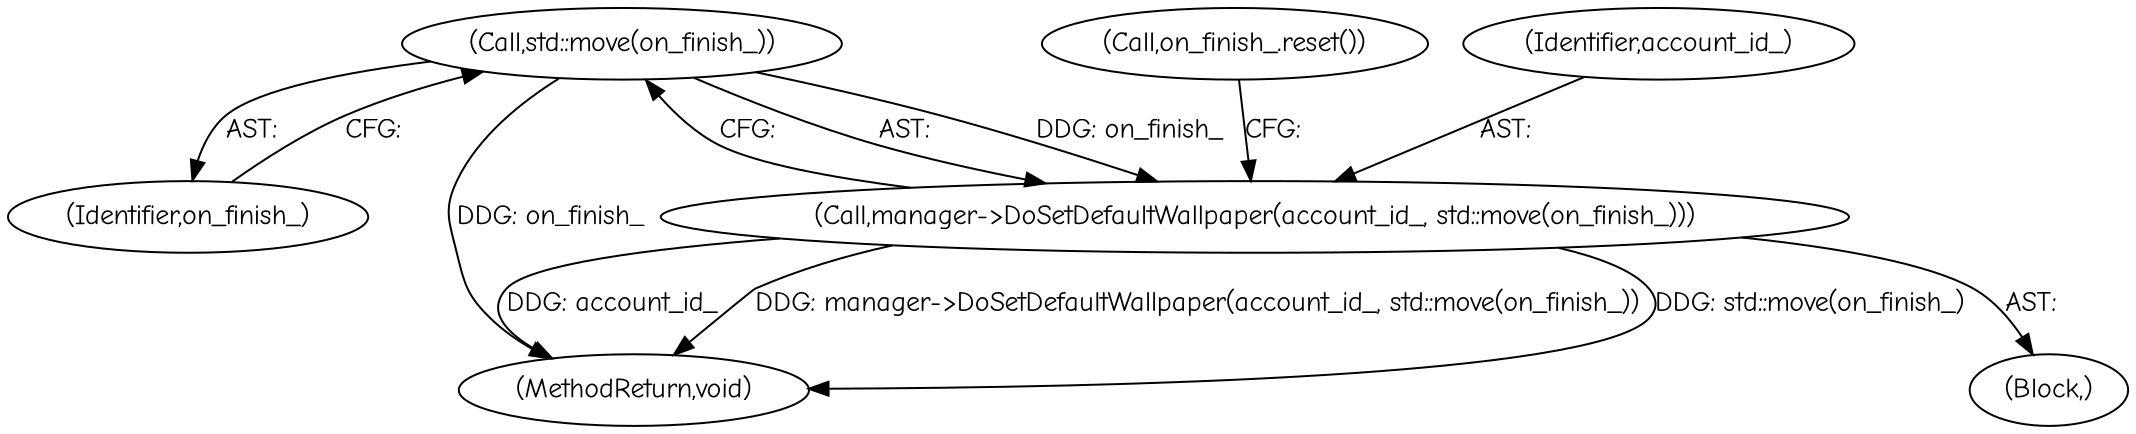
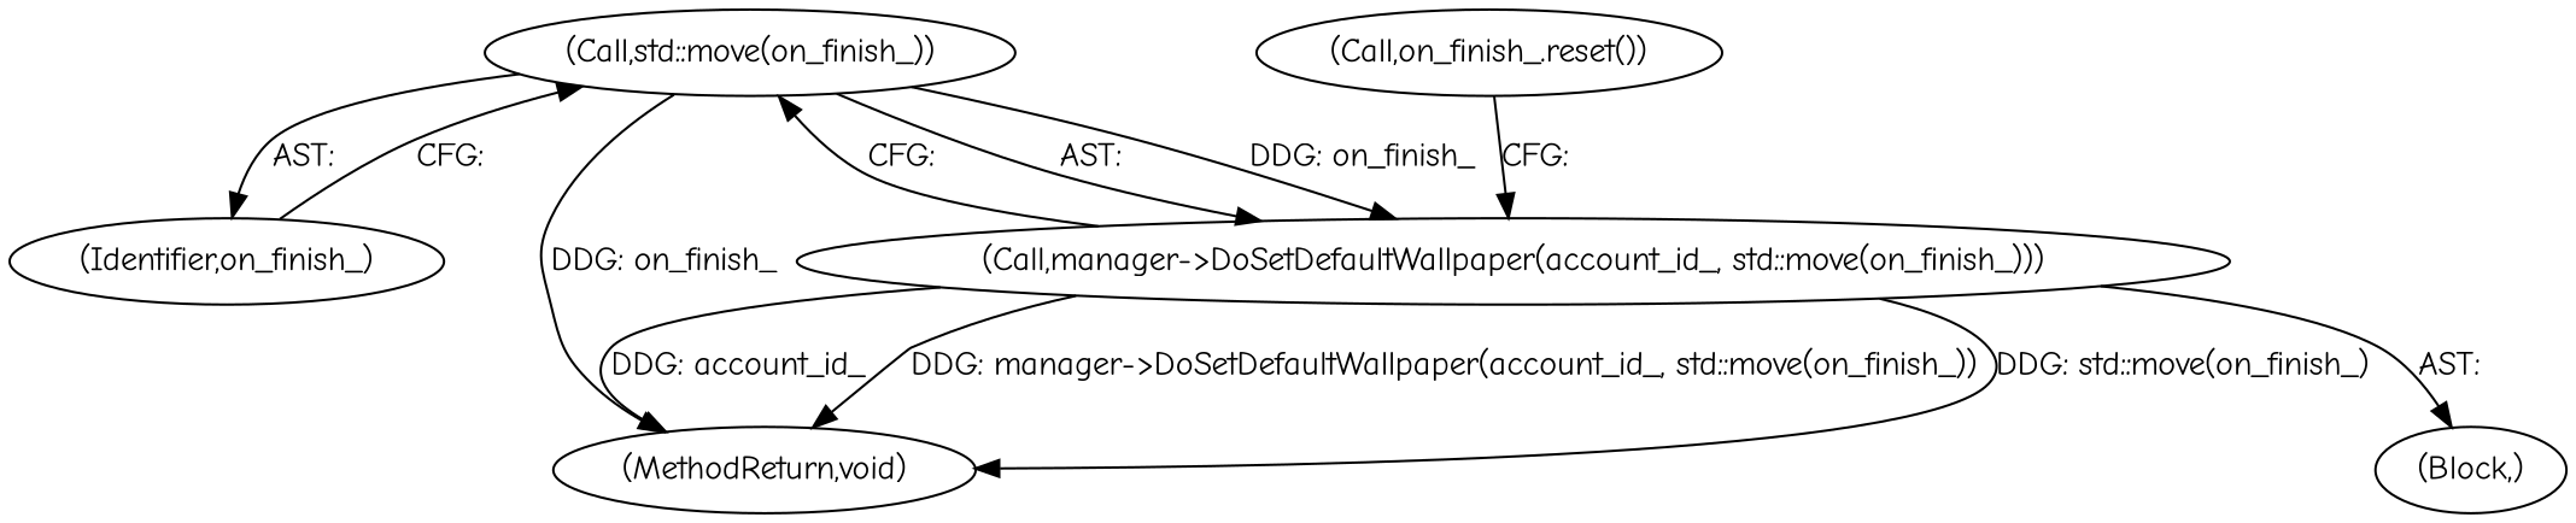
  digraph {
    fontname="Comic Neue"
    node [fontname="Comic Neue"]
    edge [fontname="Comic Neue"]
    n1 [label="(Call,std::move(on_finish_))"]
    n2 [label="(Call,manager->DoSetDefaultWallpaper(account_id_, std::move(on_finish_)))"]
    n3 [label="(Identifier,on_finish_)"]
    n4 [label="(MethodReturn,void)"]
    n5 [label="(Block,)"]
    n6 [label="(Call,on_finish_.reset())"]
-   n7 [label="(Identifier,account_id_)"]
    n1 -> n2 [label="AST: "]
    n1 -> n2 [label="DDG: on_finish_"]
    n1 -> n3 [label="AST: "]
    n1 -> n4 [label="DDG: on_finish_"]
    n2 -> n1 [label="CFG: "]
    n2 -> n4 [label="DDG: std::move(on_finish_)"]
    n2 -> n4 [label="DDG: account_id_"]
    n2 -> n4 [label="DDG: manager->DoSetDefaultWallpaper(account_id_, std::move(on_finish_))"]
    n2 -> n5 [label="AST: "]
    n3 -> n1 [label="CFG: "]
    n6 -> n2 [label="CFG: "]
-   n7 -> n2 [label="AST: "]
  }
